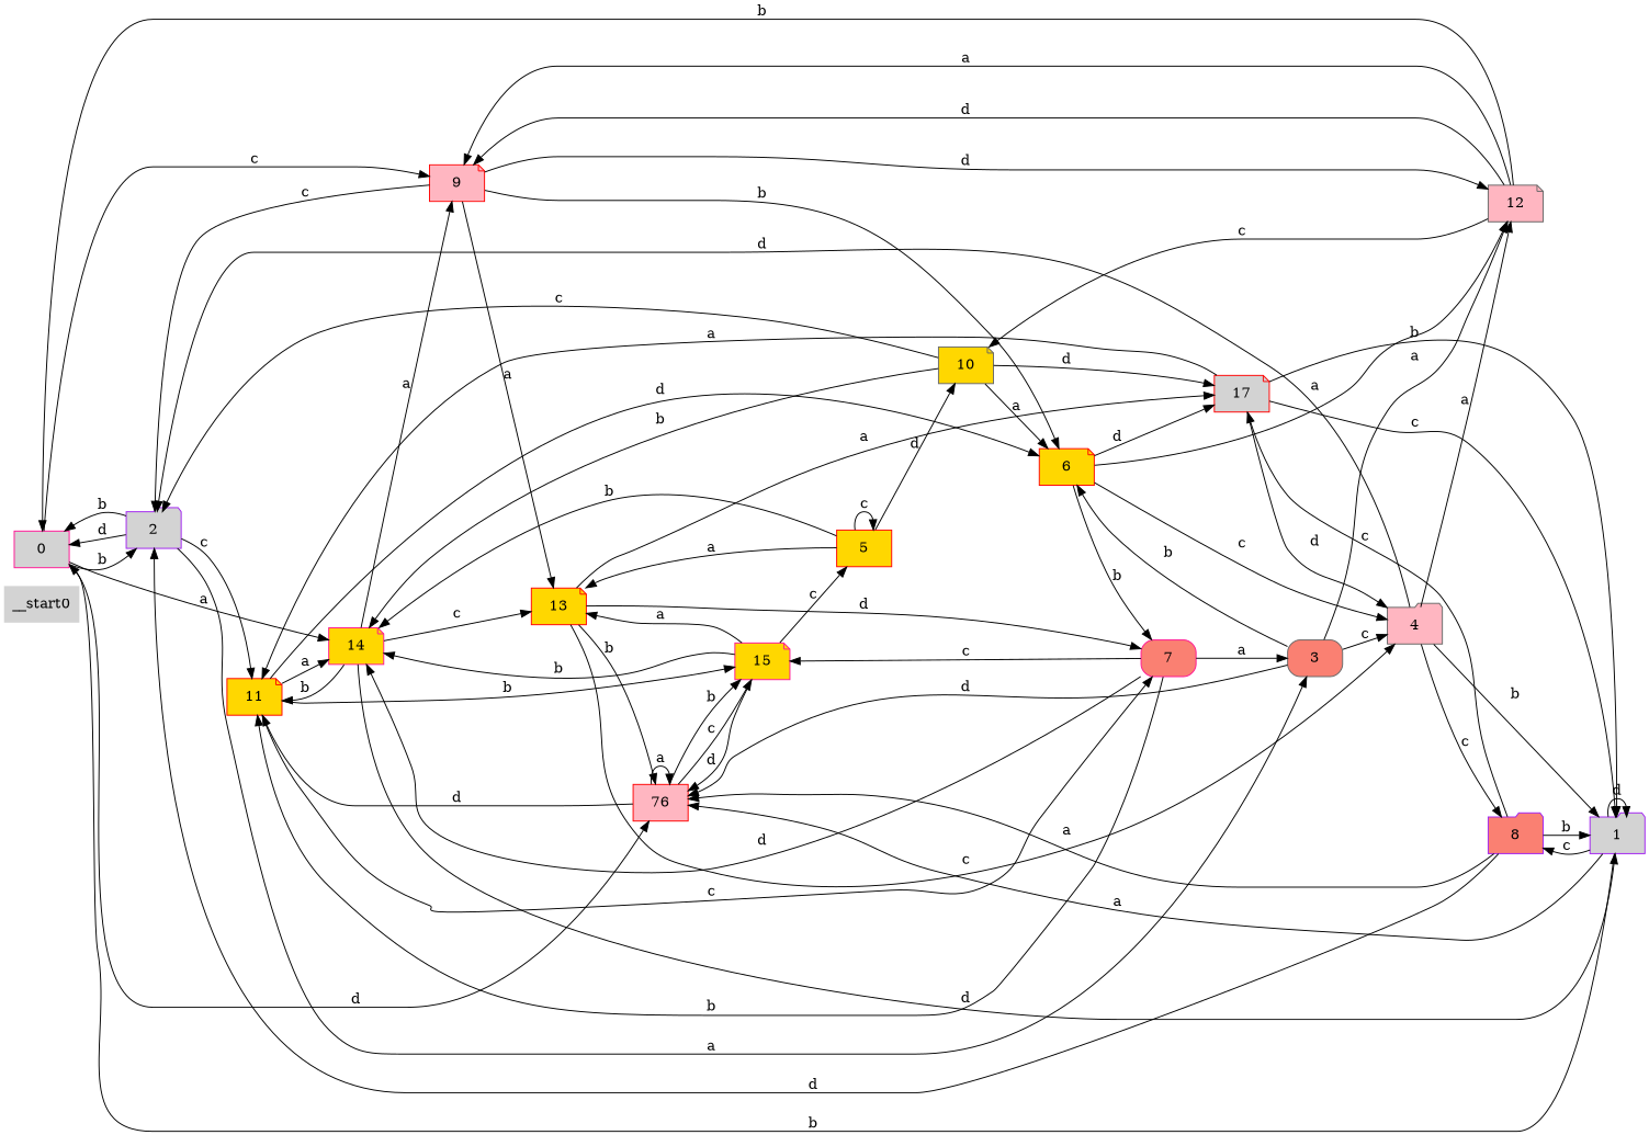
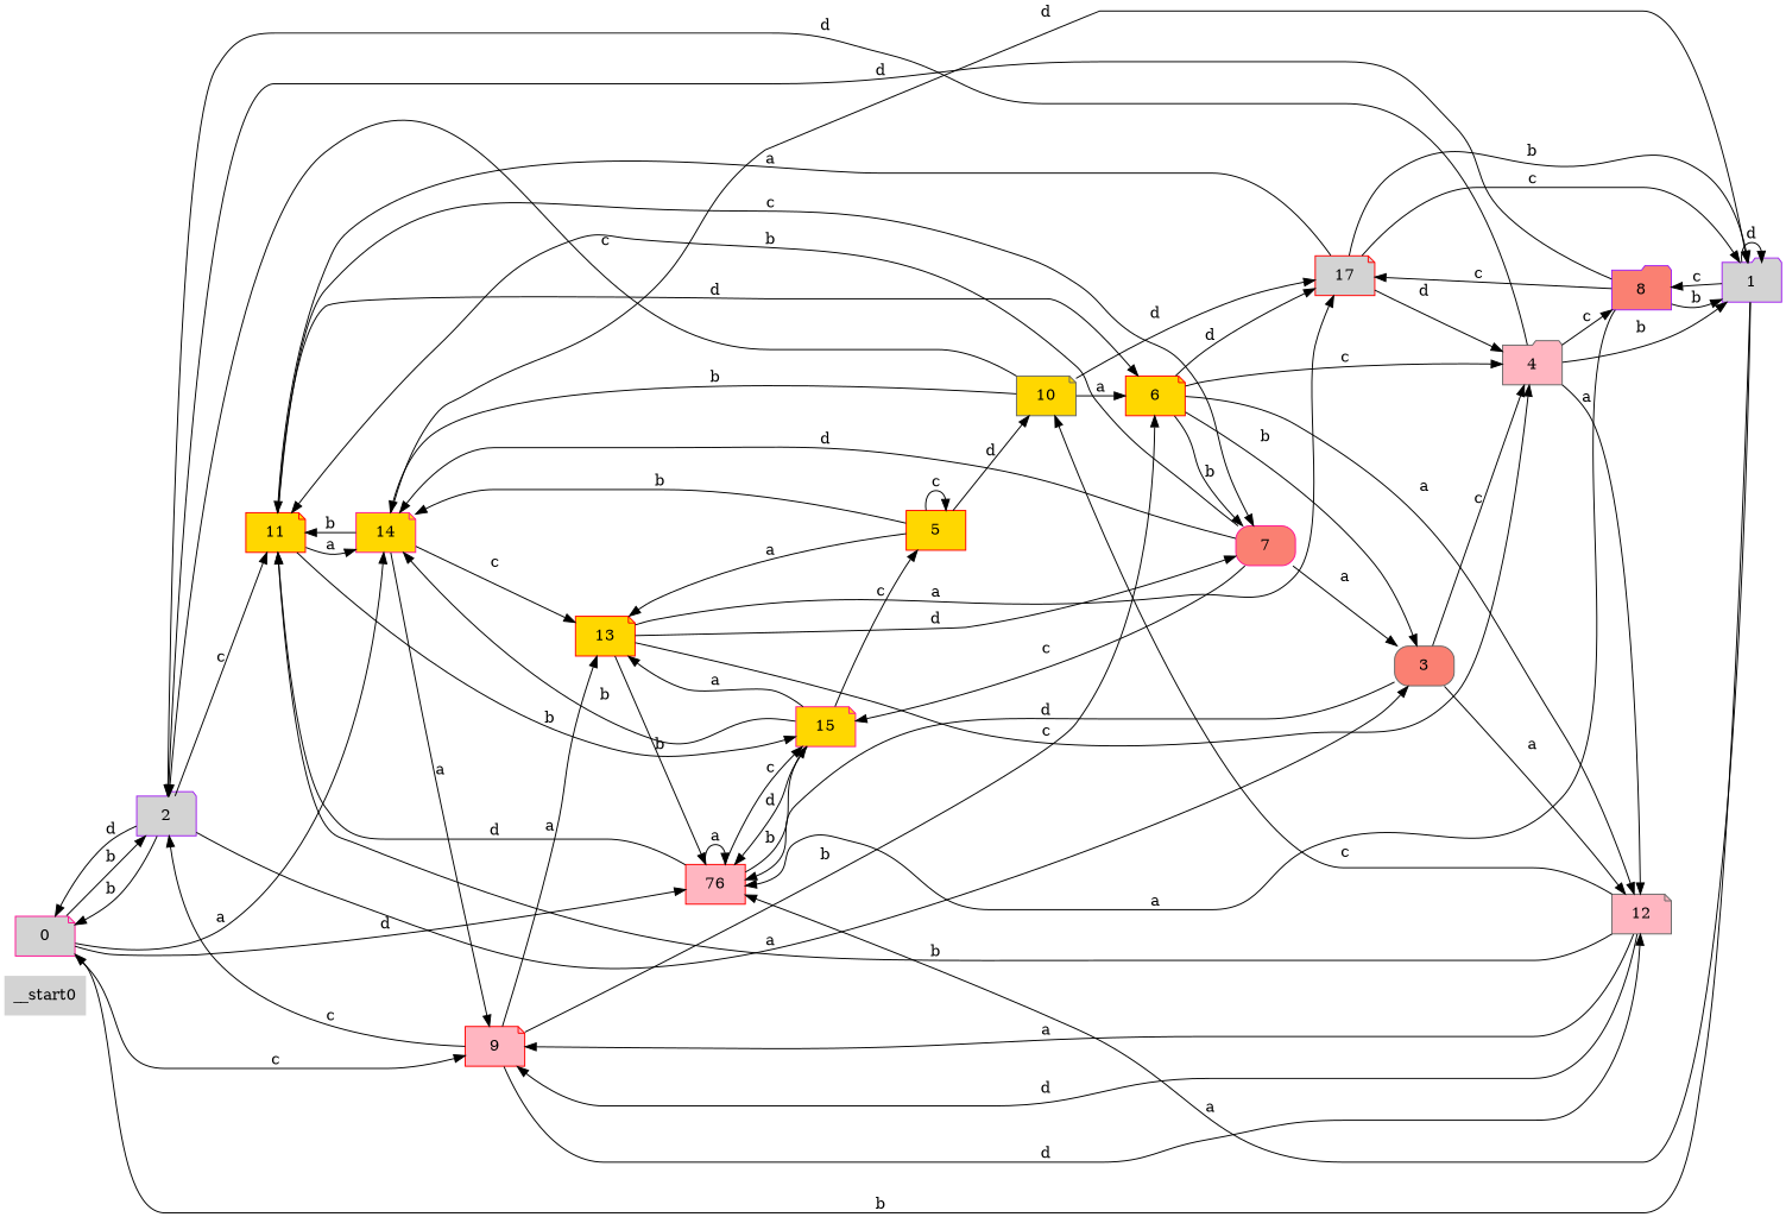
  digraph {
    rankdir=LR
    node [color=red fillcolor=gold shape=note style=filled]
    __start0 [color=purple fillcolor=lightgrey shape=none]
-   n2 [color=deeppink fillcolor=lightgrey label=0 shape=box]
+   n2 [color=deeppink fillcolor=lightgrey label=0]
    n3 [color=purple fillcolor=lightgrey label=2 shape=folder]
    n4 [fillcolor=lightpink label=9 style="rounded,filled"]
    n5 [color=deeppink label=14]
    n6 [fillcolor=lightpink label=76 shape=box]
    n7 [color=gray40 fillcolor=salmon label=3 shape=box style="rounded,filled"]
    n8 [label=11]
    n9 [label=6]
    n10 [color=gray40 fillcolor=lightpink label=12 style="rounded,filled"]
    n11 [label=13]
    n12 [color=purple fillcolor=lightgrey label=1 shape=folder]
    n13 [color=deeppink label=15 style="rounded,filled"]
    n14 [color=purple fillcolor=salmon label=8 shape=folder style="rounded,filled"]
    n15 [fillcolor=lightgrey label=17]
    n16 [color=gray40 fillcolor=lightpink label=4 shape=folder]
    n17 [color=deeppink fillcolor=salmon label=7 shape=box style="rounded,filled"]
    n18 [color=gray40 label=10 style="rounded,filled"]
    n19 [label=5 shape=box]
    n2 -> n3 [label=b]
    n2 -> n4 [label=c]
    n2 -> n5 [label=a]
    n2 -> n6 [label=d]
    n3 -> n2 [label=b]
    n3 -> n2 [label=d]
    n3 -> n7 [label=a]
    n3 -> n8 [label=c]
    n4 -> n3 [label=c]
    n4 -> n9 [label=b]
    n4 -> n10 [label=d]
    n4 -> n11 [label=a]
    n5 -> n4 [label=a]
    n5 -> n8 [label=b]
    n5 -> n11 [label=c]
    n5 -> n12 [label=d]
    n6 -> n6 [label=a]
    n6 -> n8 [label=d]
    n6 -> n13 [label=b]
    n6 -> n13 [label=c]
    n7 -> n6 [label=d]
-   n7 -> n9 [label=b]
+   n9 -> n7 [label=b]
    n7 -> n10 [label=a]
    n7 -> n16 [label=c]
    n8 -> n5 [label=a]
    n8 -> n9 [label=d]
    n8 -> n13 [label=b]
    n8 -> n17 [label=c]
    n9 -> n10 [label=a]
    n9 -> n15 [label=d]
    n9 -> n16 [label=c]
    n9 -> n17 [label=b]
-   n10 -> n2 [label=b]
+   n10 -> n8 [label=b]
    n10 -> n4 [label=a]
    n10 -> n4 [label=d]
    n10 -> n18 [label=c]
    n11 -> n6 [label=b]
    n11 -> n15 [label=a]
    n11 -> n16 [label=c]
    n11 -> n17 [label=d]
    n12 -> n2 [label=b]
    n12 -> n6 [label=a]
    n12 -> n12 [label=d]
    n12 -> n14 [label=c]
    n13 -> n5 [label=b]
    n13 -> n6 [label=d]
    n13 -> n11 [label=a]
    n13 -> n19 [label=c]
    n14 -> n3 [label=d]
    n14 -> n6 [label=a]
    n14 -> n12 [label=b]
    n14 -> n15 [label=c]
    n15 -> n8 [label=a]
    n15 -> n12 [label=b]
    n15 -> n12 [label=c]
    n15 -> n16 [label=d]
    n16 -> n3 [label=d]
    n16 -> n10 [label=a]
    n16 -> n12 [label=b]
    n16 -> n14 [label=c]
    n17 -> n5 [label=d]
    n17 -> n7 [label=a]
    n17 -> n8 [label=b]
    n17 -> n13 [label=c]
    n18 -> n3 [label=c]
    n18 -> n5 [label=b]
    n18 -> n9 [label=a]
    n18 -> n15 [label=d]
    n19 -> n5 [label=b]
    n19 -> n11 [label=a]
    n19 -> n18 [label=d]
    n19 -> n19 [label=c]
  }
